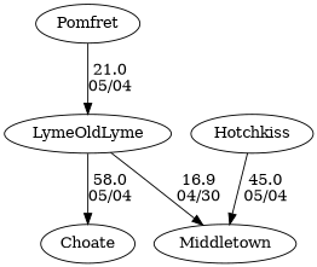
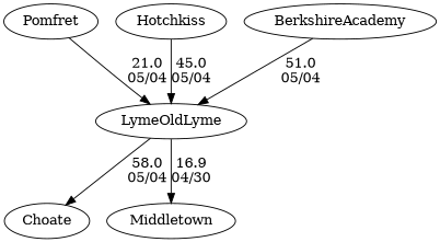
  digraph {
    edge [random=random]
    Pomfret
    LymeOldLyme
    Choate
    Middletown
    Hotchkiss
+   BerkshireAcademy
    Pomfret -> LymeOldLyme [label="21.0\n05/04" weight=79]
    LymeOldLyme -> Choate [label="58.0\n05/04" weight=42]
    LymeOldLyme -> Middletown [label="16.9\n04/30" weight=84]
-   Hotchkiss -> Middletown [label="45.0\n05/04" weight=55]
+   Hotchkiss -> LymeOldLyme [label="45.0\n05/04" weight=55]
+   BerkshireAcademy -> LymeOldLyme [label="51.0\n05/04" weight=49]
  }
